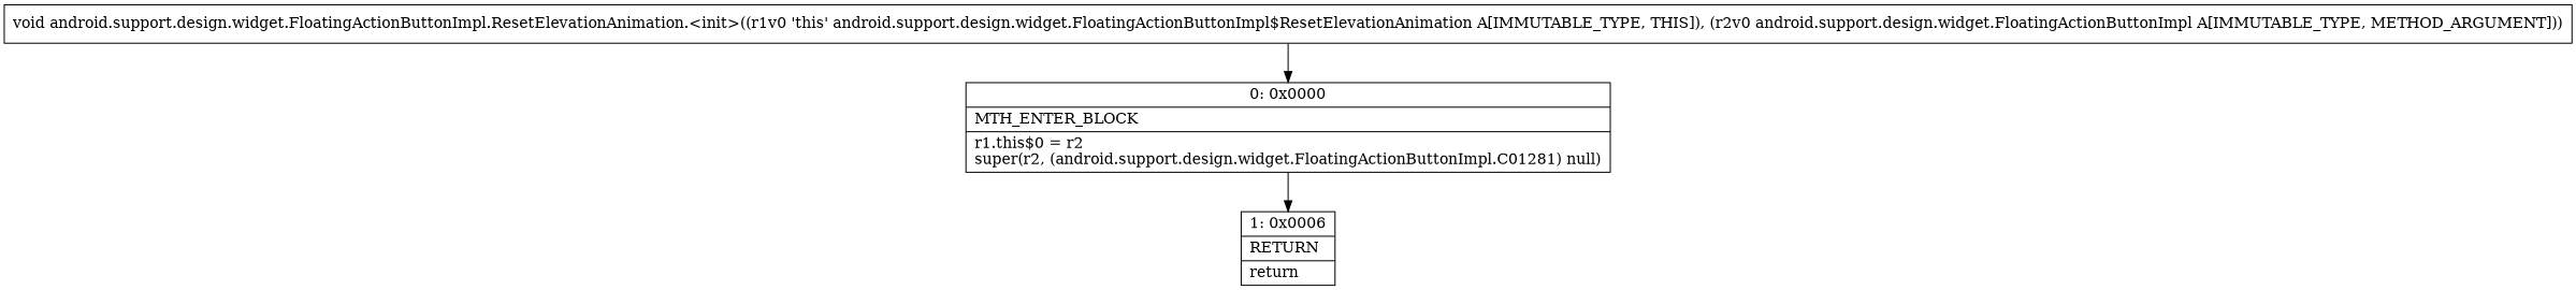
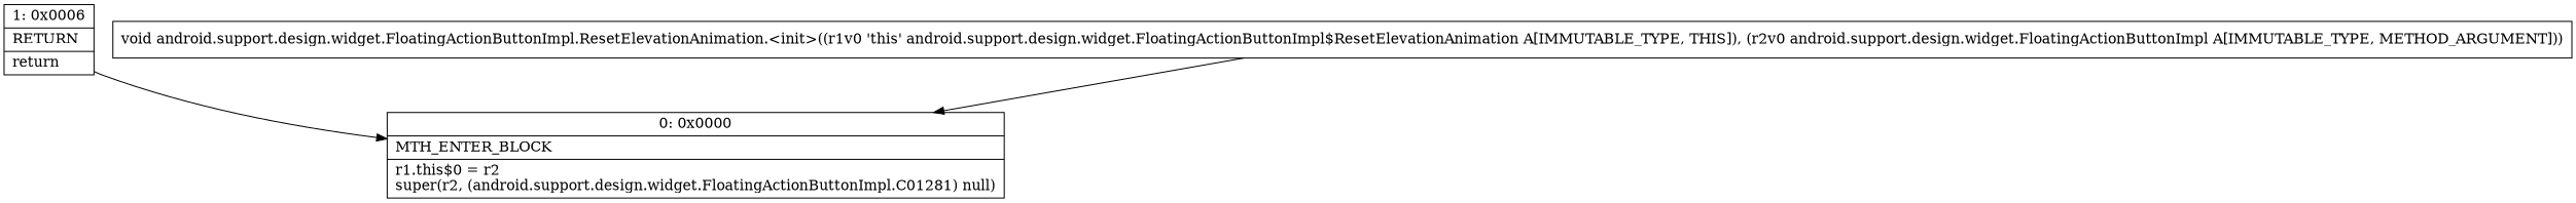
  digraph {
    fontname="DejaVu Serif"
    node [shape=record fontname="DejaVu Serif"]
    edge [fontname="DejaVu Serif"]
    n1 [label="{0\:\ 0x0000|MTH_ENTER_BLOCK\l|r1.this$0 = r2\lsuper(r2, (android.support.design.widget.FloatingActionButtonImpl.C01281) null)\l}"]
    n2 [label="{1\:\ 0x0006|RETURN\l|return\l}"]
    n3 [label="{void android.support.design.widget.FloatingActionButtonImpl.ResetElevationAnimation.\<init\>((r1v0 'this' android.support.design.widget.FloatingActionButtonImpl$ResetElevationAnimation A[IMMUTABLE_TYPE, THIS]), (r2v0 android.support.design.widget.FloatingActionButtonImpl A[IMMUTABLE_TYPE, METHOD_ARGUMENT])) }"]
-   n1 -> n2
+   n2 -> n1
    n3 -> n1
  }
